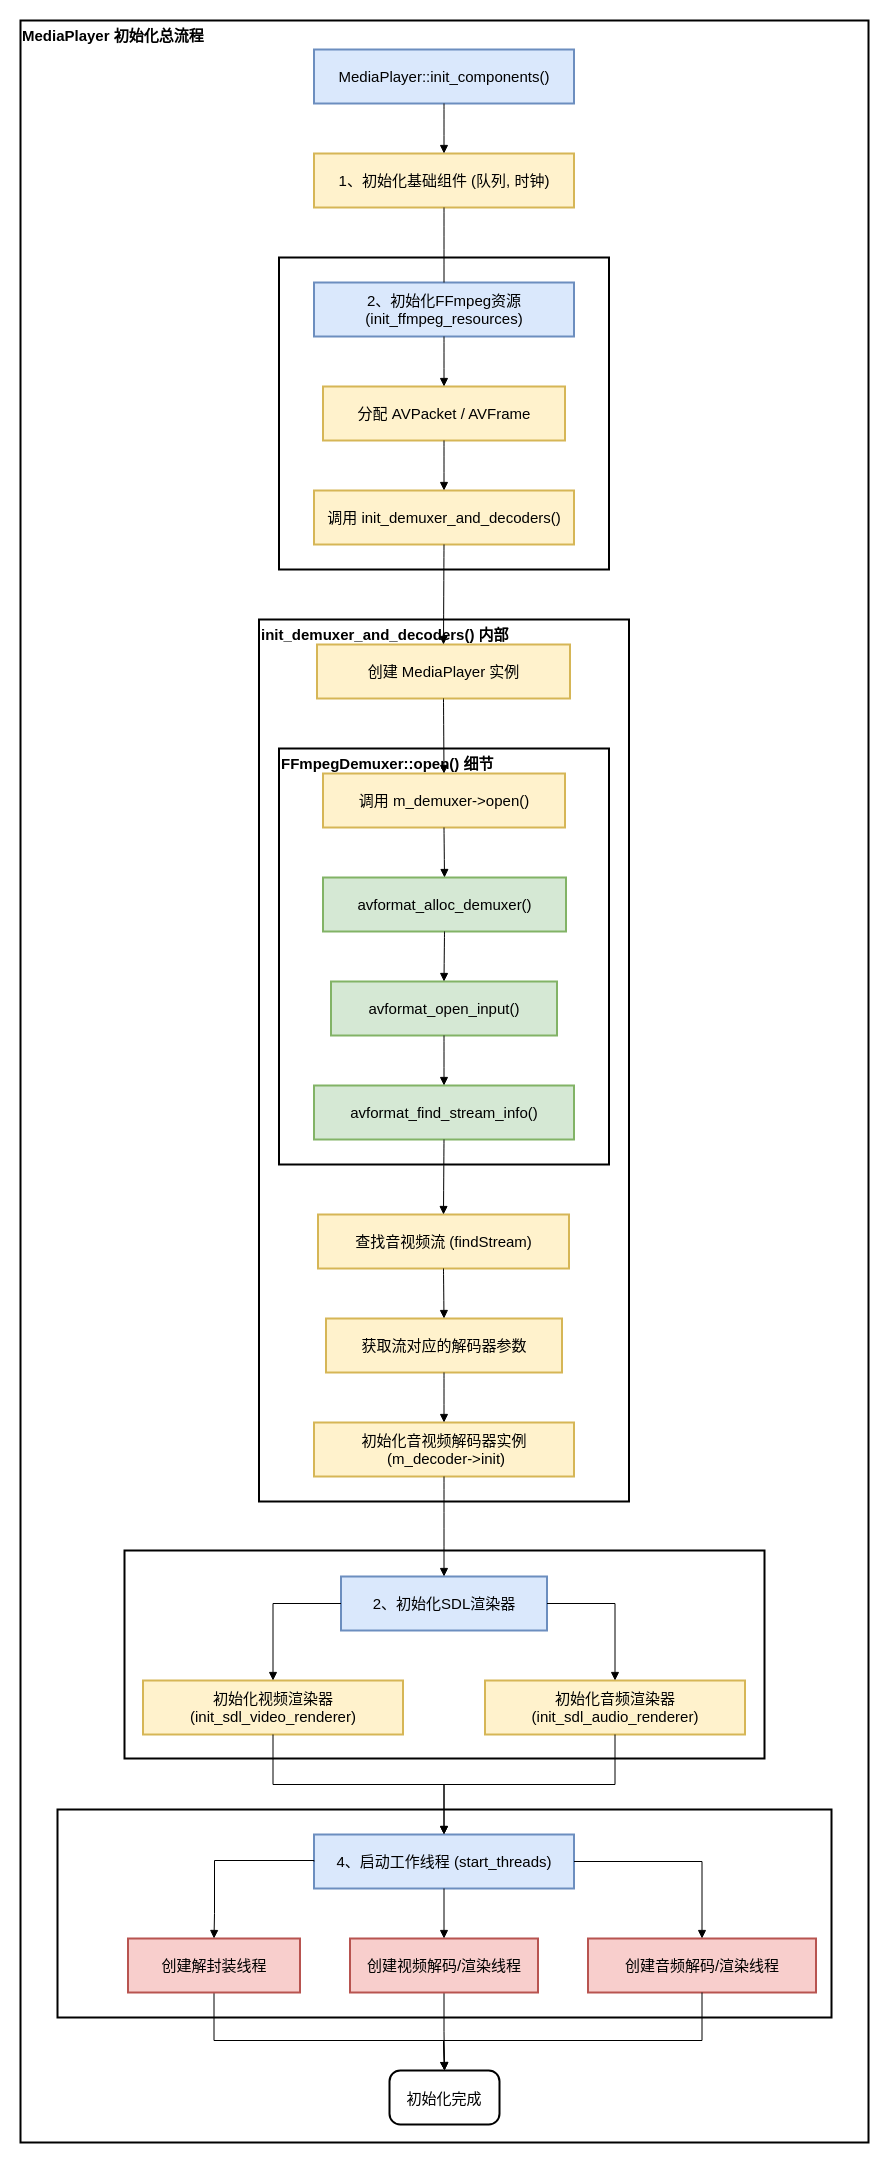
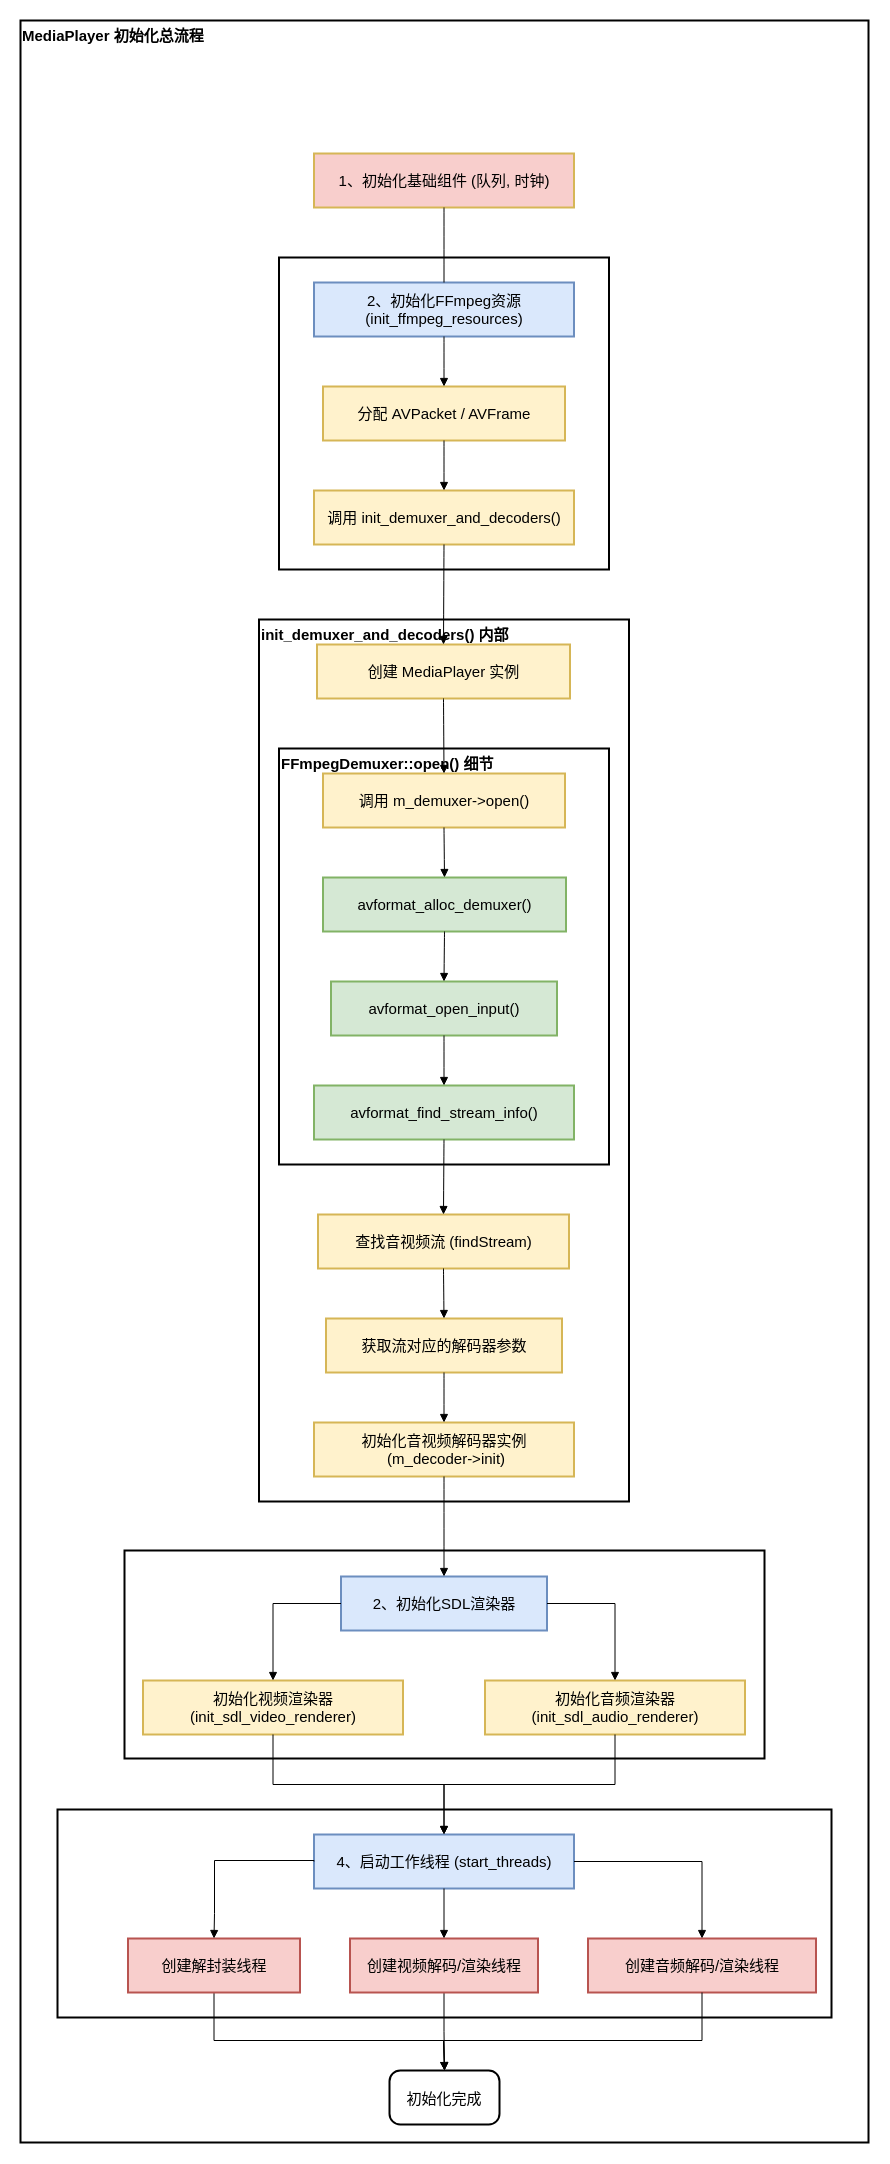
  <mxCell id="0" />
  <mxCell id="1" parent="0" />
  <mxCell id="2" value="MediaPlayer 初始化总流程" style="whiteSpace=wrap;strokeWidth=2;align=left;verticalAlign=top;fontStyle=1;fontSize=15;" parent="1" vertex="1"><mxGeometry x="20" y="20" width="848" height="2122" as="geometry" /></mxCell>
  <mxCell id="3" value="" style="whiteSpace=wrap;strokeWidth=2;align=left;verticalAlign=top;fontStyle=1;fontSize=15;" parent="1" vertex="1"><mxGeometry x="57" y="1809" width="774" height="208" as="geometry" /></mxCell>
  <mxCell id="4" value="" style="whiteSpace=wrap;strokeWidth=2;align=left;verticalAlign=top;fontStyle=1;fontSize=15;" parent="1" vertex="1"><mxGeometry x="124" y="1550" width="640" height="208" as="geometry" /></mxCell>
  <mxCell id="5" value="init_demuxer_and_decoders() 内部" style="whiteSpace=wrap;strokeWidth=2;align=left;verticalAlign=top;fontStyle=1;fontSize=15;" parent="1" vertex="1"><mxGeometry x="258.5" y="619" width="370" height="882" as="geometry" /></mxCell>
  <mxCell id="6" value="FFmpegDemuxer::open() 细节" style="whiteSpace=wrap;strokeWidth=2;align=left;verticalAlign=top;fontStyle=1;fontSize=15;" parent="1" vertex="1"><mxGeometry x="278.5" y="748" width="330" height="416" as="geometry" /></mxCell>
  <mxCell id="7" value="" style="whiteSpace=wrap;strokeWidth=2;align=left;verticalAlign=top;fontStyle=1;fontSize=15;" parent="1" vertex="1"><mxGeometry x="278.5" y="257" width="330" height="312" as="geometry" /></mxCell>
- <mxCell id="8" value="MediaPlayer::init_components()" style="whiteSpace=wrap;strokeWidth=2;fontSize=15;fillColor=#dae8fc;strokeColor=#6c8ebf;" parent="1" vertex="1"><mxGeometry x="313.5" y="49" width="260" height="54" as="geometry" /></mxCell>
- <mxCell id="9" value="1、初始化基础组件 (队列, 时钟)" style="whiteSpace=wrap;strokeWidth=2;fontSize=15;fillColor=#fff2cc;strokeColor=#d6b656;" parent="1" vertex="1"><mxGeometry x="313.5" y="153" width="260" height="54" as="geometry" /></mxCell>
+ <mxCell id="9" value="1、初始化基础组件 (队列, 时钟)" style="whiteSpace=wrap;strokeWidth=2;fontSize=15;fillColor=#f8cecc;strokeColor=#d6b656;" parent="1" vertex="1"><mxGeometry x="313.5" y="153" width="260" height="54" as="geometry" /></mxCell>
  <mxCell id="10" value="2、初始化FFmpeg资源 &#10;(init_ffmpeg_resources)" style="whiteSpace=wrap;strokeWidth=2;fontSize=15;fillColor=#dae8fc;strokeColor=#6c8ebf;" parent="1" vertex="1"><mxGeometry x="313.5" y="282" width="260" height="54" as="geometry" /></mxCell>
  <mxCell id="11" value="分配 AVPacket / AVFrame" style="whiteSpace=wrap;strokeWidth=2;fontSize=15;fillColor=#fff2cc;strokeColor=#d6b656;" parent="1" vertex="1"><mxGeometry x="322.5" y="386" width="242" height="54" as="geometry" /></mxCell>
  <mxCell id="12" value="调用 init_demuxer_and_decoders()" style="whiteSpace=wrap;strokeWidth=2;fontSize=15;fillColor=#fff2cc;strokeColor=#d6b656;" parent="1" vertex="1"><mxGeometry x="313.5" y="490" width="260" height="54" as="geometry" /></mxCell>
  <mxCell id="13" value="创建 MediaPlayer 实例" style="whiteSpace=wrap;strokeWidth=2;fontSize=15;fillColor=#fff2cc;strokeColor=#d6b656;" parent="1" vertex="1"><mxGeometry x="316.5" y="644" width="253" height="54" as="geometry" /></mxCell>
  <mxCell id="14" value="调用 m_demuxer-&gt;open()" style="whiteSpace=wrap;strokeWidth=2;fontSize=15;fillColor=#fff2cc;strokeColor=#d6b656;" parent="1" vertex="1"><mxGeometry x="322.5" y="773" width="242" height="54" as="geometry" /></mxCell>
  <mxCell id="15" value="avformat_alloc_demuxer()" style="whiteSpace=wrap;strokeWidth=2;fontSize=15;fillColor=#d5e8d4;strokeColor=#82b366;" parent="1" vertex="1"><mxGeometry x="322.5" y="877" width="243" height="54" as="geometry" /></mxCell>
  <mxCell id="16" value="avformat_open_input()" style="whiteSpace=wrap;strokeWidth=2;fontSize=15;fillColor=#d5e8d4;strokeColor=#82b366;" parent="1" vertex="1"><mxGeometry x="330.5" y="981" width="226" height="54" as="geometry" /></mxCell>
  <mxCell id="17" value="avformat_find_stream_info()" style="whiteSpace=wrap;strokeWidth=2;fontSize=15;fillColor=#d5e8d4;strokeColor=#82b366;" parent="1" vertex="1"><mxGeometry x="313.5" y="1085" width="260" height="54" as="geometry" /></mxCell>
  <mxCell id="18" value="查找音视频流 (findStream)" style="whiteSpace=wrap;strokeWidth=2;fontSize=15;fillColor=#fff2cc;strokeColor=#d6b656;" parent="1" vertex="1"><mxGeometry x="317.5" y="1214" width="251" height="54" as="geometry" /></mxCell>
  <mxCell id="19" value="获取流对应的解码器参数" style="whiteSpace=wrap;strokeWidth=2;fontSize=15;fillColor=#fff2cc;strokeColor=#d6b656;" parent="1" vertex="1"><mxGeometry x="325.5" y="1318" width="236" height="54" as="geometry" /></mxCell>
  <mxCell id="20" value="初始化音视频解码器实例&#10; (m_decoder-&gt;init)" style="whiteSpace=wrap;strokeWidth=2;fontSize=15;fillColor=#fff2cc;strokeColor=#d6b656;" parent="1" vertex="1"><mxGeometry x="313.5" y="1422" width="260" height="54" as="geometry" /></mxCell>
  <mxCell id="21" value="2、初始化SDL渲染器" style="whiteSpace=wrap;strokeWidth=2;fontSize=15;fillColor=#dae8fc;strokeColor=#6c8ebf;" parent="1" vertex="1"><mxGeometry x="340.5" y="1576" width="206" height="54" as="geometry" /></mxCell>
  <mxCell id="22" value="初始化视频渲染器 (init_sdl_video_renderer)" style="whiteSpace=wrap;strokeWidth=2;fontSize=15;fillColor=#fff2cc;strokeColor=#d6b656;" parent="1" vertex="1"><mxGeometry x="142.5" y="1680" width="260" height="54" as="geometry" /></mxCell>
  <mxCell id="23" value="初始化音频渲染器 (init_sdl_audio_renderer)" style="whiteSpace=wrap;strokeWidth=2;fontSize=15;fillColor=#fff2cc;strokeColor=#d6b656;" parent="1" vertex="1"><mxGeometry x="484.5" y="1680" width="260" height="54" as="geometry" /></mxCell>
  <mxCell id="24" value="4、启动工作线程 (start_threads)" style="whiteSpace=wrap;strokeWidth=2;fontSize=15;fillColor=#dae8fc;strokeColor=#6c8ebf;" parent="1" vertex="1"><mxGeometry x="313.5" y="1834" width="260" height="54" as="geometry" /></mxCell>
  <mxCell id="25" style="edgeStyle=orthogonalEdgeStyle;rounded=0;orthogonalLoop=1;jettySize=auto;html=1;entryX=0.5;entryY=0;entryDx=0;entryDy=0;" edge="1" parent="1" source="26" target="30"><mxGeometry relative="1" as="geometry"><Array as="points"><mxPoint x="213" y="2040" /><mxPoint x="443" y="2040" /></Array></mxGeometry></mxCell>
  <mxCell id="26" value="创建解封装线程" style="whiteSpace=wrap;strokeWidth=2;fontSize=15;fillColor=#f8cecc;strokeColor=#b85450;" parent="1" vertex="1"><mxGeometry x="127.5" y="1938" width="172" height="54" as="geometry" /></mxCell>
  <mxCell id="27" style="edgeStyle=orthogonalEdgeStyle;rounded=0;orthogonalLoop=1;jettySize=auto;html=1;" edge="1" parent="1" source="28" target="30"><mxGeometry relative="1" as="geometry" /></mxCell>
  <mxCell id="28" value="创建视频解码/渲染线程" style="whiteSpace=wrap;strokeWidth=2;fontSize=15;fillColor=#f8cecc;strokeColor=#b85450;" parent="1" vertex="1"><mxGeometry x="349.5" y="1938" width="188" height="54" as="geometry" /></mxCell>
  <mxCell id="29" value="创建音频解码/渲染线程" style="whiteSpace=wrap;strokeWidth=2;fontSize=15;fillColor=#f8cecc;strokeColor=#b85450;" parent="1" vertex="1"><mxGeometry x="587.5" y="1938" width="228" height="54" as="geometry" /></mxCell>
  <mxCell id="30" value="初始化完成" style="rounded=1;arcSize=20;strokeWidth=2;fontSize=15;" parent="1" vertex="1"><mxGeometry x="389" y="2070" width="110" height="54" as="geometry" /></mxCell>
- <mxCell id="31" value="" style="curved=1;startArrow=none;endArrow=block;exitX=0.5;exitY=1;entryX=0.5;entryY=0;rounded=0;" parent="1" source="8" target="9" edge="1"><mxGeometry relative="1" as="geometry"><Array as="points" /></mxGeometry></mxCell>
  <mxCell id="32" value="" style="curved=1;startArrow=none;endArrow=none;exitX=0.5;exitY=1;entryX=0.5;entryY=0;rounded=0;" parent="1" source="9" target="10" edge="1"><mxGeometry relative="1" as="geometry"><Array as="points" /></mxGeometry></mxCell>
  <mxCell id="33" value="" style="curved=1;startArrow=none;endArrow=block;exitX=0.5;exitY=1;entryX=0.5;entryY=0;rounded=0;" parent="1" source="10" target="11" edge="1"><mxGeometry relative="1" as="geometry"><Array as="points" /></mxGeometry></mxCell>
  <mxCell id="34" value="" style="curved=1;startArrow=none;endArrow=block;exitX=0.5;exitY=1;entryX=0.5;entryY=0;rounded=0;" parent="1" source="11" target="12" edge="1"><mxGeometry relative="1" as="geometry"><Array as="points" /></mxGeometry></mxCell>
  <mxCell id="35" value="" style="curved=1;startArrow=none;endArrow=block;exitX=0.5;exitY=1;entryX=0.5;entryY=0;rounded=0;" parent="1" source="12" target="13" edge="1"><mxGeometry relative="1" as="geometry"><Array as="points" /></mxGeometry></mxCell>
  <mxCell id="36" value="" style="curved=1;startArrow=none;endArrow=block;exitX=0.5;exitY=1;entryX=0.5;entryY=0;rounded=0;" parent="1" source="13" target="14" edge="1"><mxGeometry relative="1" as="geometry"><Array as="points" /></mxGeometry></mxCell>
  <mxCell id="37" value="" style="curved=1;startArrow=none;endArrow=block;exitX=0.5;exitY=1;entryX=0.5;entryY=0;rounded=0;" parent="1" source="14" target="15" edge="1"><mxGeometry relative="1" as="geometry"><Array as="points" /></mxGeometry></mxCell>
  <mxCell id="38" value="" style="curved=1;startArrow=none;endArrow=block;exitX=0.5;exitY=1;entryX=0.5;entryY=0;rounded=0;" parent="1" source="15" target="16" edge="1"><mxGeometry relative="1" as="geometry"><Array as="points" /></mxGeometry></mxCell>
  <mxCell id="39" value="" style="curved=1;startArrow=none;endArrow=block;exitX=0.5;exitY=1;entryX=0.5;entryY=0;rounded=0;" parent="1" source="16" target="17" edge="1"><mxGeometry relative="1" as="geometry"><Array as="points" /></mxGeometry></mxCell>
  <mxCell id="40" value="" style="curved=1;startArrow=none;endArrow=block;exitX=0.5;exitY=1;entryX=0.5;entryY=0;rounded=0;" parent="1" source="17" target="18" edge="1"><mxGeometry relative="1" as="geometry"><Array as="points" /></mxGeometry></mxCell>
  <mxCell id="41" value="" style="curved=1;startArrow=none;endArrow=block;exitX=0.5;exitY=1;entryX=0.5;entryY=0;rounded=0;" parent="1" source="18" target="19" edge="1"><mxGeometry relative="1" as="geometry"><Array as="points" /></mxGeometry></mxCell>
  <mxCell id="42" value="" style="curved=1;startArrow=none;endArrow=block;exitX=0.5;exitY=1;entryX=0.5;entryY=0;rounded=0;" parent="1" source="19" target="20" edge="1"><mxGeometry relative="1" as="geometry"><Array as="points" /></mxGeometry></mxCell>
  <mxCell id="43" value="" style="curved=1;startArrow=none;endArrow=block;exitX=0.5;exitY=1;entryX=0.5;entryY=0;rounded=0;" parent="1" source="20" target="21" edge="1"><mxGeometry relative="1" as="geometry"><Array as="points" /></mxGeometry></mxCell>
  <mxCell id="44" value="" style="startArrow=none;endArrow=block;exitX=0;exitY=0.5;entryX=0.5;entryY=0;rounded=0;edgeStyle=orthogonalEdgeStyle;exitDx=0;exitDy=0;" parent="1" source="21" target="22" edge="1"><mxGeometry relative="1" as="geometry"><Array as="points"><mxPoint x="272.5" y="1603" /></Array></mxGeometry></mxCell>
  <mxCell id="45" value="" style="startArrow=none;endArrow=block;exitX=1;exitY=0.5;entryX=0.5;entryY=0;rounded=0;edgeStyle=orthogonalEdgeStyle;exitDx=0;exitDy=0;" parent="1" source="21" target="23" edge="1"><mxGeometry relative="1" as="geometry" /></mxCell>
  <mxCell id="46" value="" style="startArrow=none;endArrow=block;exitX=0.5;exitY=1;entryX=0.5;entryY=0;rounded=0;edgeStyle=orthogonalEdgeStyle;entryDx=0;entryDy=0;" parent="1" source="22" target="24" edge="1"><mxGeometry relative="1" as="geometry" /></mxCell>
  <mxCell id="47" value="" style="startArrow=none;endArrow=block;exitX=0.5;exitY=1;rounded=0;edgeStyle=orthogonalEdgeStyle;" parent="1" source="23" target="24" edge="1"><mxGeometry relative="1" as="geometry" /></mxCell>
  <mxCell id="48" value="" style="startArrow=none;endArrow=block;exitX=0;exitY=0.5;entryX=0.5;entryY=0;rounded=0;edgeStyle=orthogonalEdgeStyle;exitDx=0;exitDy=0;" parent="1" source="24" target="26" edge="1"><mxGeometry relative="1" as="geometry"><Array as="points"><mxPoint x="314" y="1860" /><mxPoint x="214" y="1860" /><mxPoint x="214" y="1913" /><mxPoint x="214" y="1913" /></Array></mxGeometry></mxCell>
  <mxCell id="49" value="" style="startArrow=none;endArrow=block;exitX=0.5;exitY=1;entryX=0.5;entryY=0;rounded=0;edgeStyle=orthogonalEdgeStyle;" parent="1" source="24" target="28" edge="1"><mxGeometry relative="1" as="geometry" /></mxCell>
  <mxCell id="50" value="" style="startArrow=none;endArrow=block;exitX=1;exitY=0.5;entryX=0.5;entryY=0;rounded=0;edgeStyle=orthogonalEdgeStyle;exitDx=0;exitDy=0;" parent="1" source="24" target="29" edge="1"><mxGeometry relative="1" as="geometry" /></mxCell>
  <mxCell id="51" value="" style="startArrow=none;endArrow=block;exitX=0.5;exitY=1;entryX=0.5;entryY=0;rounded=0;edgeStyle=orthogonalEdgeStyle;" parent="1" source="29" target="30" edge="1"><mxGeometry relative="1" as="geometry"><Array as="points"><mxPoint x="701" y="2040" /><mxPoint x="443" y="2040" /></Array></mxGeometry></mxCell>
